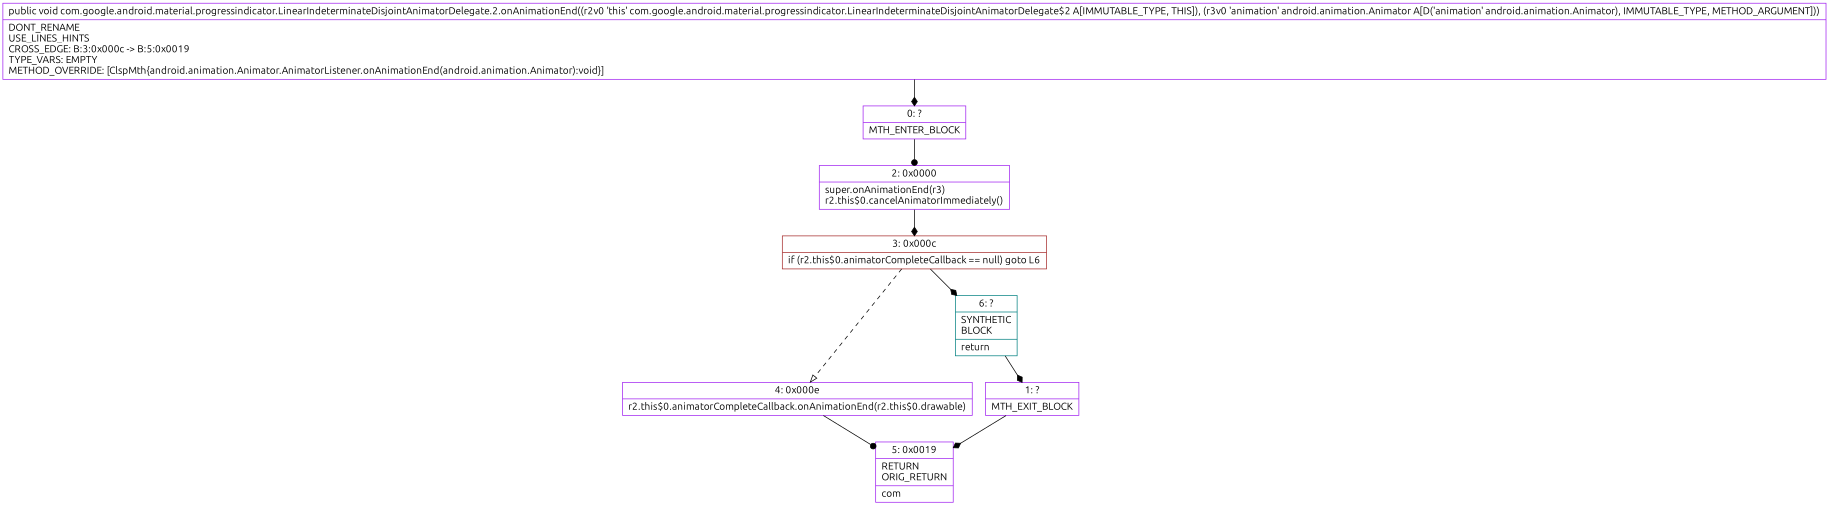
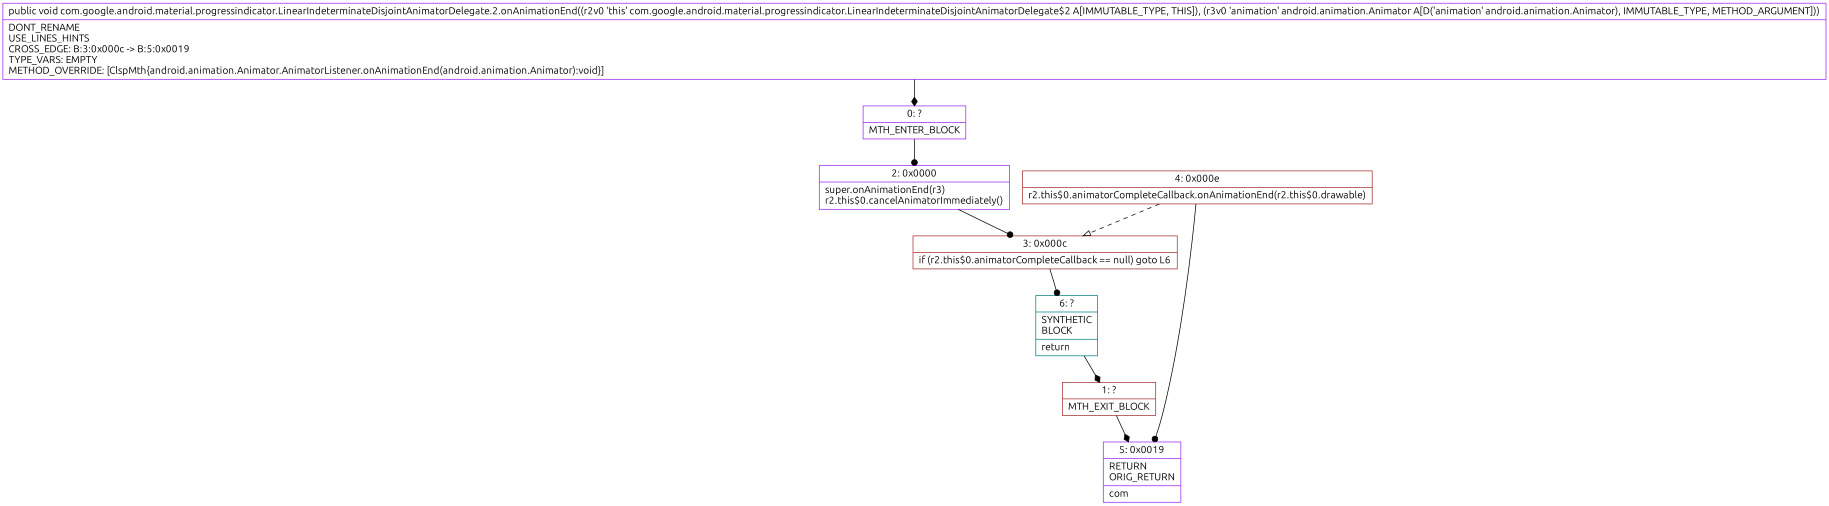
  digraph {
    fontname=Ubuntu
    node [color=purple fontname=Ubuntu shape=record]
    edge [arrowhead=diamond fontname=Ubuntu]
    n1 [label="{0\:\ ?|MTH_ENTER_BLOCK\l}"]
    n2 [label="{2\:\ 0x0000|super.onAnimationEnd(r3)\lr2.this$0.cancelAnimatorImmediately()\l}"]
    n3 [color=brown label="{3\:\ 0x000c|if (r2.this$0.animatorCompleteCallback == null) goto L6\l}"]
-   n4 [label="{4\:\ 0x000e|r2.this$0.animatorCompleteCallback.onAnimationEnd(r2.this$0.drawable)\l}"]
+   n4 [color=brown label="{4\:\ 0x000e|r2.this$0.animatorCompleteCallback.onAnimationEnd(r2.this$0.drawable)\l}"]
    n5 [color=teal label="{6\:\ ?|SYNTHETIC\lBLOCK\l|return\l}"]
    n6 [label="{5\:\ 0x0019|RETURN\lORIG_RETURN\l|com\l}"]
-   n7 [label="{1\:\ ?|MTH_EXIT_BLOCK\l}"]
+   n7 [color=brown label="{1\:\ ?|MTH_EXIT_BLOCK\l}"]
    n8 [label="{public void com.google.android.material.progressindicator.LinearIndeterminateDisjointAnimatorDelegate.2.onAnimationEnd((r2v0 'this' com.google.android.material.progressindicator.LinearIndeterminateDisjointAnimatorDelegate$2 A[IMMUTABLE_TYPE, THIS]), (r3v0 'animation' android.animation.Animator A[D('animation' android.animation.Animator), IMMUTABLE_TYPE, METHOD_ARGUMENT]))  | DONT_RENAME\lUSE_LINES_HINTS\lCROSS_EDGE: B:3:0x000c \-\> B:5:0x0019\lTYPE_VARS: EMPTY\lMETHOD_OVERRIDE: [ClspMth\{android.animation.Animator.AnimatorListener.onAnimationEnd(android.animation.Animator):void\}]\l}"]
    n1 -> n2 [arrowhead=dot]
-   n2 -> n3
-   n3 -> n4 [arrowhead=onormal style=dashed]
-   n3 -> n5
+   n2 -> n3 [arrowhead=dot]
+   n4 -> n3 [arrowhead=onormal style=dashed]
+   n3 -> n5 [arrowhead=dot]
    n4 -> n6 [arrowhead=dot]
    n5 -> n7
    n7 -> n6
    n8 -> n1
  }
